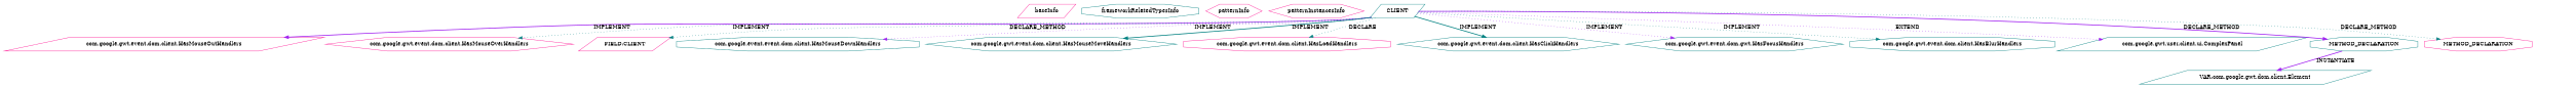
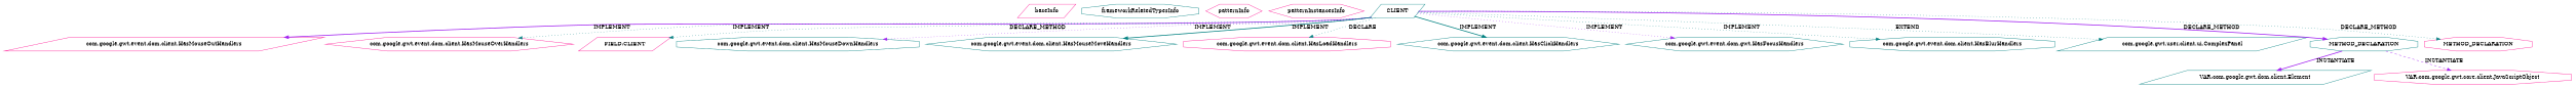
  digraph {
    node [color=teal shape=octagon isFrameworkType=false vertexType=FRAMEWORK_INTERFACE_TYPE]
    edge [color=purple style=dotted]
    baseInfo [category=pattern color=deeppink graphId=670 isAnonymous=false possibleRelation=false shape=parallelogram isFrameworkType="" vertexType=""]
    frameworkRelatedTypesInfo [0="com.google.gwt.user.client.ui.ComplexPanel" 1="com.google.gwt.event.dom.client.HasLoadHandlers" 2="com.google.gwt.event.dom.client.HasMouseOverHandlers" 3="com.google.gwt.event.dom.client.HasMouseMoveHandlers" 4="com.google.gwt.event.dom.client.HasFocusHandlers" 5="com.google.gwt.event.dom.client.HasClickHandlers" 6="com.google.gwt.event.dom.client.HasMouseDownHandlers" 7="com.google.gwt.event.dom.client.HasBlurHandlers" 8="com.google.gwt.event.dom.client.HasMouseUpHandlers" 9="com.google.gwt.event.dom.client.HasMouseOutHandlers" isFrameworkType="" vertexType=""]
    patternInfo [color=deeppink frequency=4.0 patternRootClient=0 shape=hexagon isFrameworkType="" vertexType=""]
    patternInstancesInfo [0="mguiral-GwtSvgLib~/mguiral-GwtSvgLib/GwtSvgLib-master/src/gwt/html5/svg/client/user/ui/SVGSymbolWidget.java~SVGSymbolWidget~3998" 1="mguiral-GwtSvgLib~/mguiral-GwtSvgLib/GwtSvgLib-master/src/gwt/html5/svg/client/user/ui/SVGTextContentWidget.java~SVGTextContentWidget~3987" 2="mguiral-GwtSvgLib~/mguiral-GwtSvgLib/GwtSvgLib-master/src/gwt/html5/svg/client/user/ui/SVGGraphicalWidget.java~SVGGraphicalWidget~3974" 3="mguiral-GwtSvgLib~/mguiral-GwtSvgLib/GwtSvgLib-master/src/gwt/html5/svg/client/user/ui/SVGSwitchWidget.java~SVGSwitchWidget~4001" color=deeppink shape=hexagon isFrameworkType="" vertexType=""]
    n5 [color=deeppink label="com.google.gwt.event.dom.client.HasMouseOutHandlers" shape=parallelogram]
    n6 [label=CLIENT shape=parallelogram vertexType=ROOT_CLIENT_CLASS_DECLARATION]
    n7 [color=deeppink label="com.google.gwt.event.dom.client.HasMouseOverHandlers" shape=hexagon]
    n8 [color=deeppink label="FIELD:CLIENT" shape=parallelogram vertexType=FIELD_DECLARATION]
-   n9 [label="com.google.event.event.dom.client.HasMouseDownHandlers"]
+   n9 [label="com.google.gwt.event.dom.client.HasMouseDownHandlers"]
    n10 [label="com.google.gwt.event.dom.client.HasMouseMoveHandlers" shape=hexagon]
    n11 [color=deeppink label="com.google.gwt.event.dom.client.HasLoadHandlers"]
    n12 [label="com.google.gwt.event.dom.client.HasClickHandlers" shape=hexagon]
    n13 [label="com.google.gwt.event.dom.gwt.HasFocusHandlers" shape=hexagon]
    n14 [label="com.google.gwt.event.dom.client.HasBlurHandlers"]
    n15 [label="com.google.gwt.user.client.ui.ComplexPanel" shape=parallelogram vertexType=FRAMEWORK_CLASS_TYPE]
    n16 [label=METHOD_DECLARATION vertexType=CLIENT_METHOD_DECLARATION]
    n17 [color=deeppink label=METHOD_DECLARATION vertexType=CLIENT_METHOD_DECLARATION]
    n18 [label="VAR:com.google.gwt.dom.client.Element" shape=parallelogram vertexType=VARIABLE_EXPRESION]
+   n19 [color=deeppink label="VAR:com.google.gwt.core.client.JavaScriptObject" vertexType=VARIABLE_EXPRESION]
    n6 -> n5 [label=IMPLEMENT style=bold]
    n6 -> n7 [color=teal label=IMPLEMENT]
    n6 -> n8 [color=teal label=DECLARE_METHOD]
    n6 -> n9 [label=IMPLEMENT]
    n6 -> n10 [color=teal label=IMPLEMENT style=bold]
    n6 -> n11 [color=teal label=DECLARE]
    n6 -> n12 [color=teal label=IMPLEMENT style=bold]
    n6 -> n13 [label=IMPLEMENT]
    n6 -> n14 [color=teal label=IMPLEMENT]
-   n6 -> n15 [label=EXTEND]
+   n6 -> n15 [color=teal label=EXTEND]
    n6 -> n16 [label=DECLARE_METHOD style=bold]
    n6 -> n17 [color=teal label=DECLARE_METHOD]
    n16 -> n18 [label=INSTANTIATE style=bold]
+   n16 -> n19 [label=INSTANTIATE style=dashed]
  }
